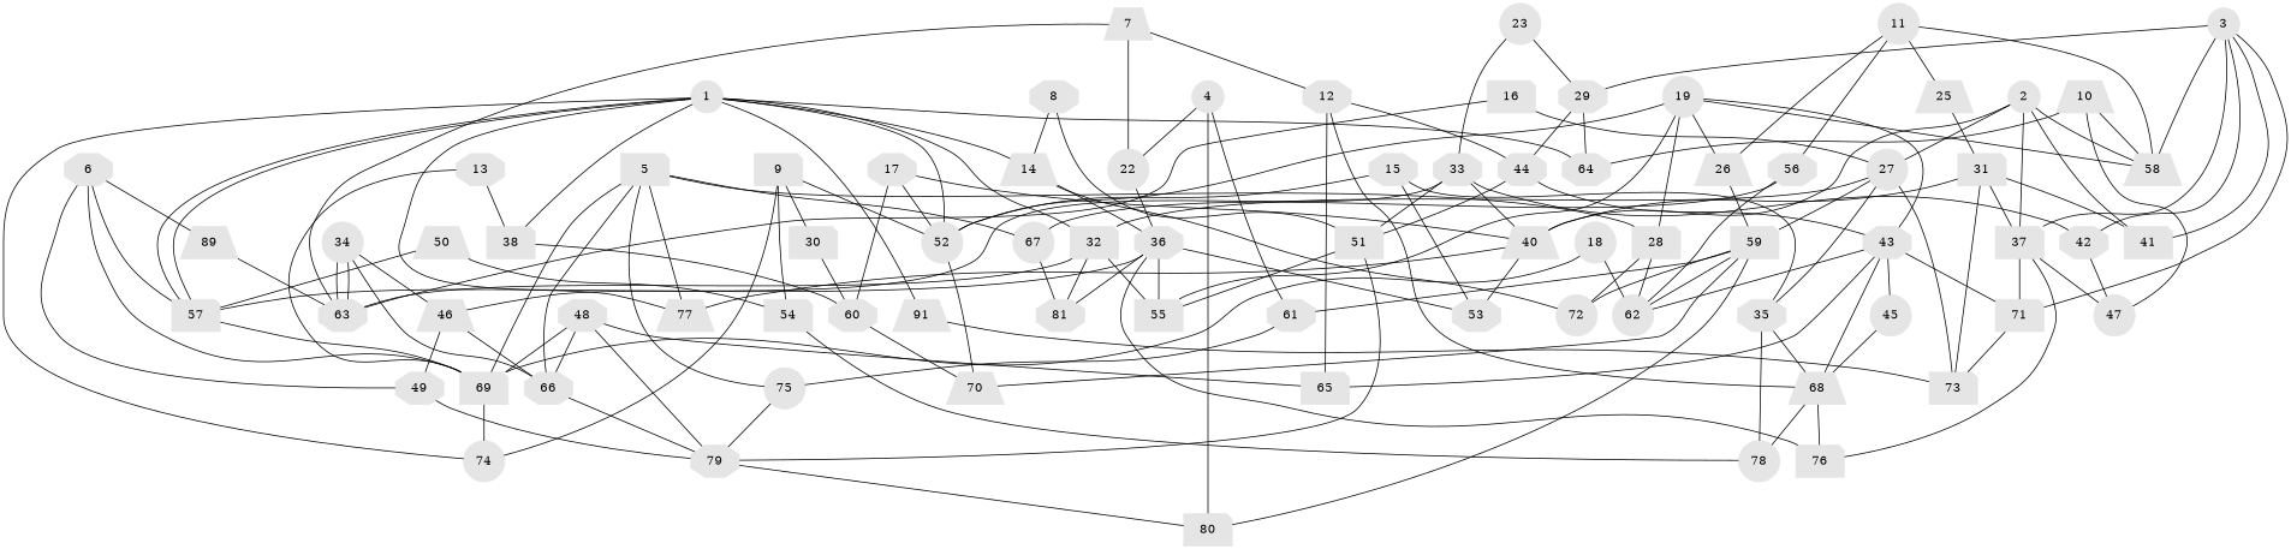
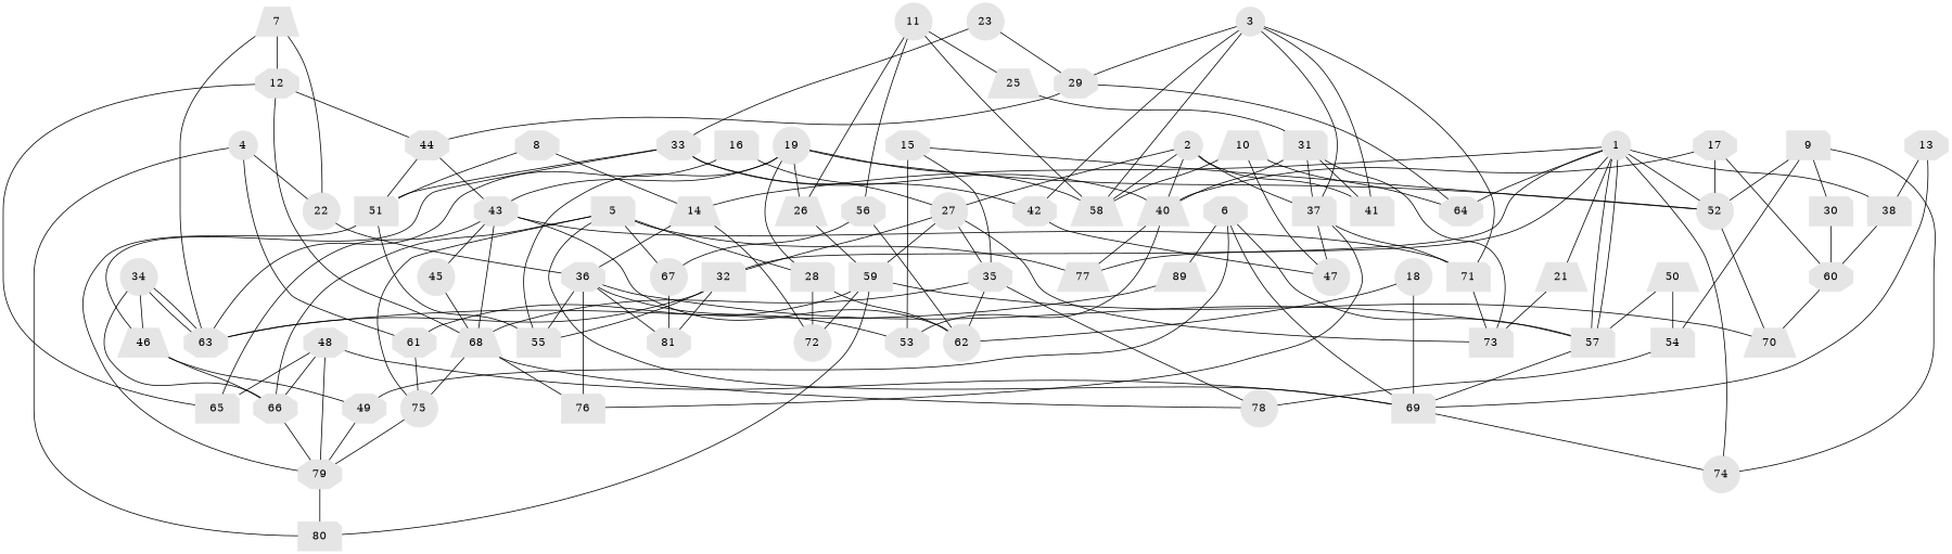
  graph {
    node [color=gray90 shape=octagon style=filled]
    1 [shape=circle]
    14 [shape=trapezium]
-   21 [shape=trapezium label=91]
+   21 [shape=trapezium]
    32 [shape=note]
    38 [shape=note]
    57 [shape=note]
    64
    74 [shape=circle]
    77 [shape=trapezium]
    52 [shape=circle]
    36
    72 [shape=circle]
    40 [shape=trapezium]
    17
    60
    73 [shape=note]
    63
    55 [shape=note]
    81
    69 [shape=note]
    2 [shape=circle]
    27 [shape=circle]
    37 [shape=note]
    41 [shape=note]
    58 [shape=trapezium]
    59 [shape=note]
    35
    71 [shape=note]
    47 [shape=circle]
    76 [shape=note]
    53
    3 [shape=circle]
    29
    42
    44
    4 [shape=circle]
    22 [shape=circle]
    61
    80 [shape=note]
    75 [shape=circle]
    5 [shape=note]
    28 [shape=note]
    66
    67 [shape=circle]
    62 [shape=circle]
    79
    6
    n48 [label=89 shape=trapezium]
    49
    7 [shape=trapezium]
    12
    65 [shape=note]
    68 [shape=trapezium]
    8
    51 [shape=note]
    9 [shape=note]
    30 [shape=note]
    54 [shape=note]
    70 [shape=trapezium]
    78 [shape=circle]
    10 [shape=trapezium]
    11 [shape=circle]
    25 [shape=trapezium]
    26 [shape=trapezium]
    56
    31 [shape=note]
    43
    13
    15
    16 [shape=note]
    18 [shape=circle]
    19 [shape=circle]
    45 [shape=circle]
    23 [shape=circle]
    33
    46 [shape=trapezium]
    34 [shape=circle]
    48
    50 [shape=trapezium]
    1 -- 14
    1 -- 21
    1 -- 32
    1 -- 38
    1 -- 57
    1 -- 57
    1 -- 64
    1 -- 74
    1 -- 77
    1 -- 52
    14 -- 36
    14 -- 72
    21 -- 73
    32 -- 63
    32 -- 55
    32 -- 81
    38 -- 60
    57 -- 69
    52 -- 70
    36 -- 57
    36 -- 55
    36 -- 81
    36 -- 76
    36 -- 53
    40 -- 77
    40 -- 53
    17 -- 52
    17 -- 40
    17 -- 60
    60 -- 70
    69 -- 74
    2 -- 40
    2 -- 27
    2 -- 37
    2 -- 41
    2 -- 58
    27 -- 32
    27 -- 73
    27 -- 59
    27 -- 35
    37 -- 71
    37 -- 47
    37 -- 76
    59 -- 72
    59 -- 61
    59 -- 80
-   59 -- 62
+   35 -- 62
    59 -- 70
    35 -- 68
    35 -- 78
    71 -- 73
    3 -- 37
    3 -- 41
    3 -- 58
    3 -- 71
    3 -- 29
    3 -- 42
    29 -- 64
    29 -- 44
    42 -- 47
    44 -- 51
    44 -- 43
    4 -- 22
    4 -- 61
    4 -- 80
    22 -- 36
    61 -- 75
    75 -- 79
    5 -- 77
    5 -- 69
    5 -- 75
    5 -- 28
    5 -- 66
    5 -- 67
    28 -- 72
    28 -- 62
    66 -- 79
    67 -- 81
    79 -- 80
    6 -- 57
    6 -- 69
    6 -- n48
    6 -- 49
    n48 -- 63
    49 -- 79
    7 -- 63
    7 -- 22
    7 -- 12
    12 -- 44
    12 -- 65
    12 -- 68
    68 -- 76
+   68 -- 75
    68 -- 78
    8 -- 14
    8 -- 51
    51 -- 55
    51 -- 79
    9 -- 74
    9 -- 52
    9 -- 30
    9 -- 54
    30 -- 60
    54 -- 78
    10 -- 64
    10 -- 58
    10 -- 47
    11 -- 58
    11 -- 25
    11 -- 26
    11 -- 56
    25 -- 31
    26 -- 59
    56 -- 67
    56 -- 62
    31 -- 40
    31 -- 73
    31 -- 37
    31 -- 41
    43 -- 71
    43 -- 62
    43 -- 65
    43 -- 68
    43 -- 45
    13 -- 38
    13 -- 69
    15 -- 52
    15 -- 35
    15 -- 53
    16 -- 63
    16 -- 27
    18 -- 69
    18 -- 62
    19 -- 52
    19 -- 55
    19 -- 58
    19 -- 28
    19 -- 26
    19 -- 43
    45 -- 68
    23 -- 29
    23 -- 33
    33 -- 40
    33 -- 42
    33 -- 51
    33 -- 46
    46 -- 66
    46 -- 49
    34 -- 63
    34 -- 63
    34 -- 66
    34 -- 46
    48 -- 69
    48 -- 66
    48 -- 79
    48 -- 65
    50 -- 57
    50 -- 54
  }
